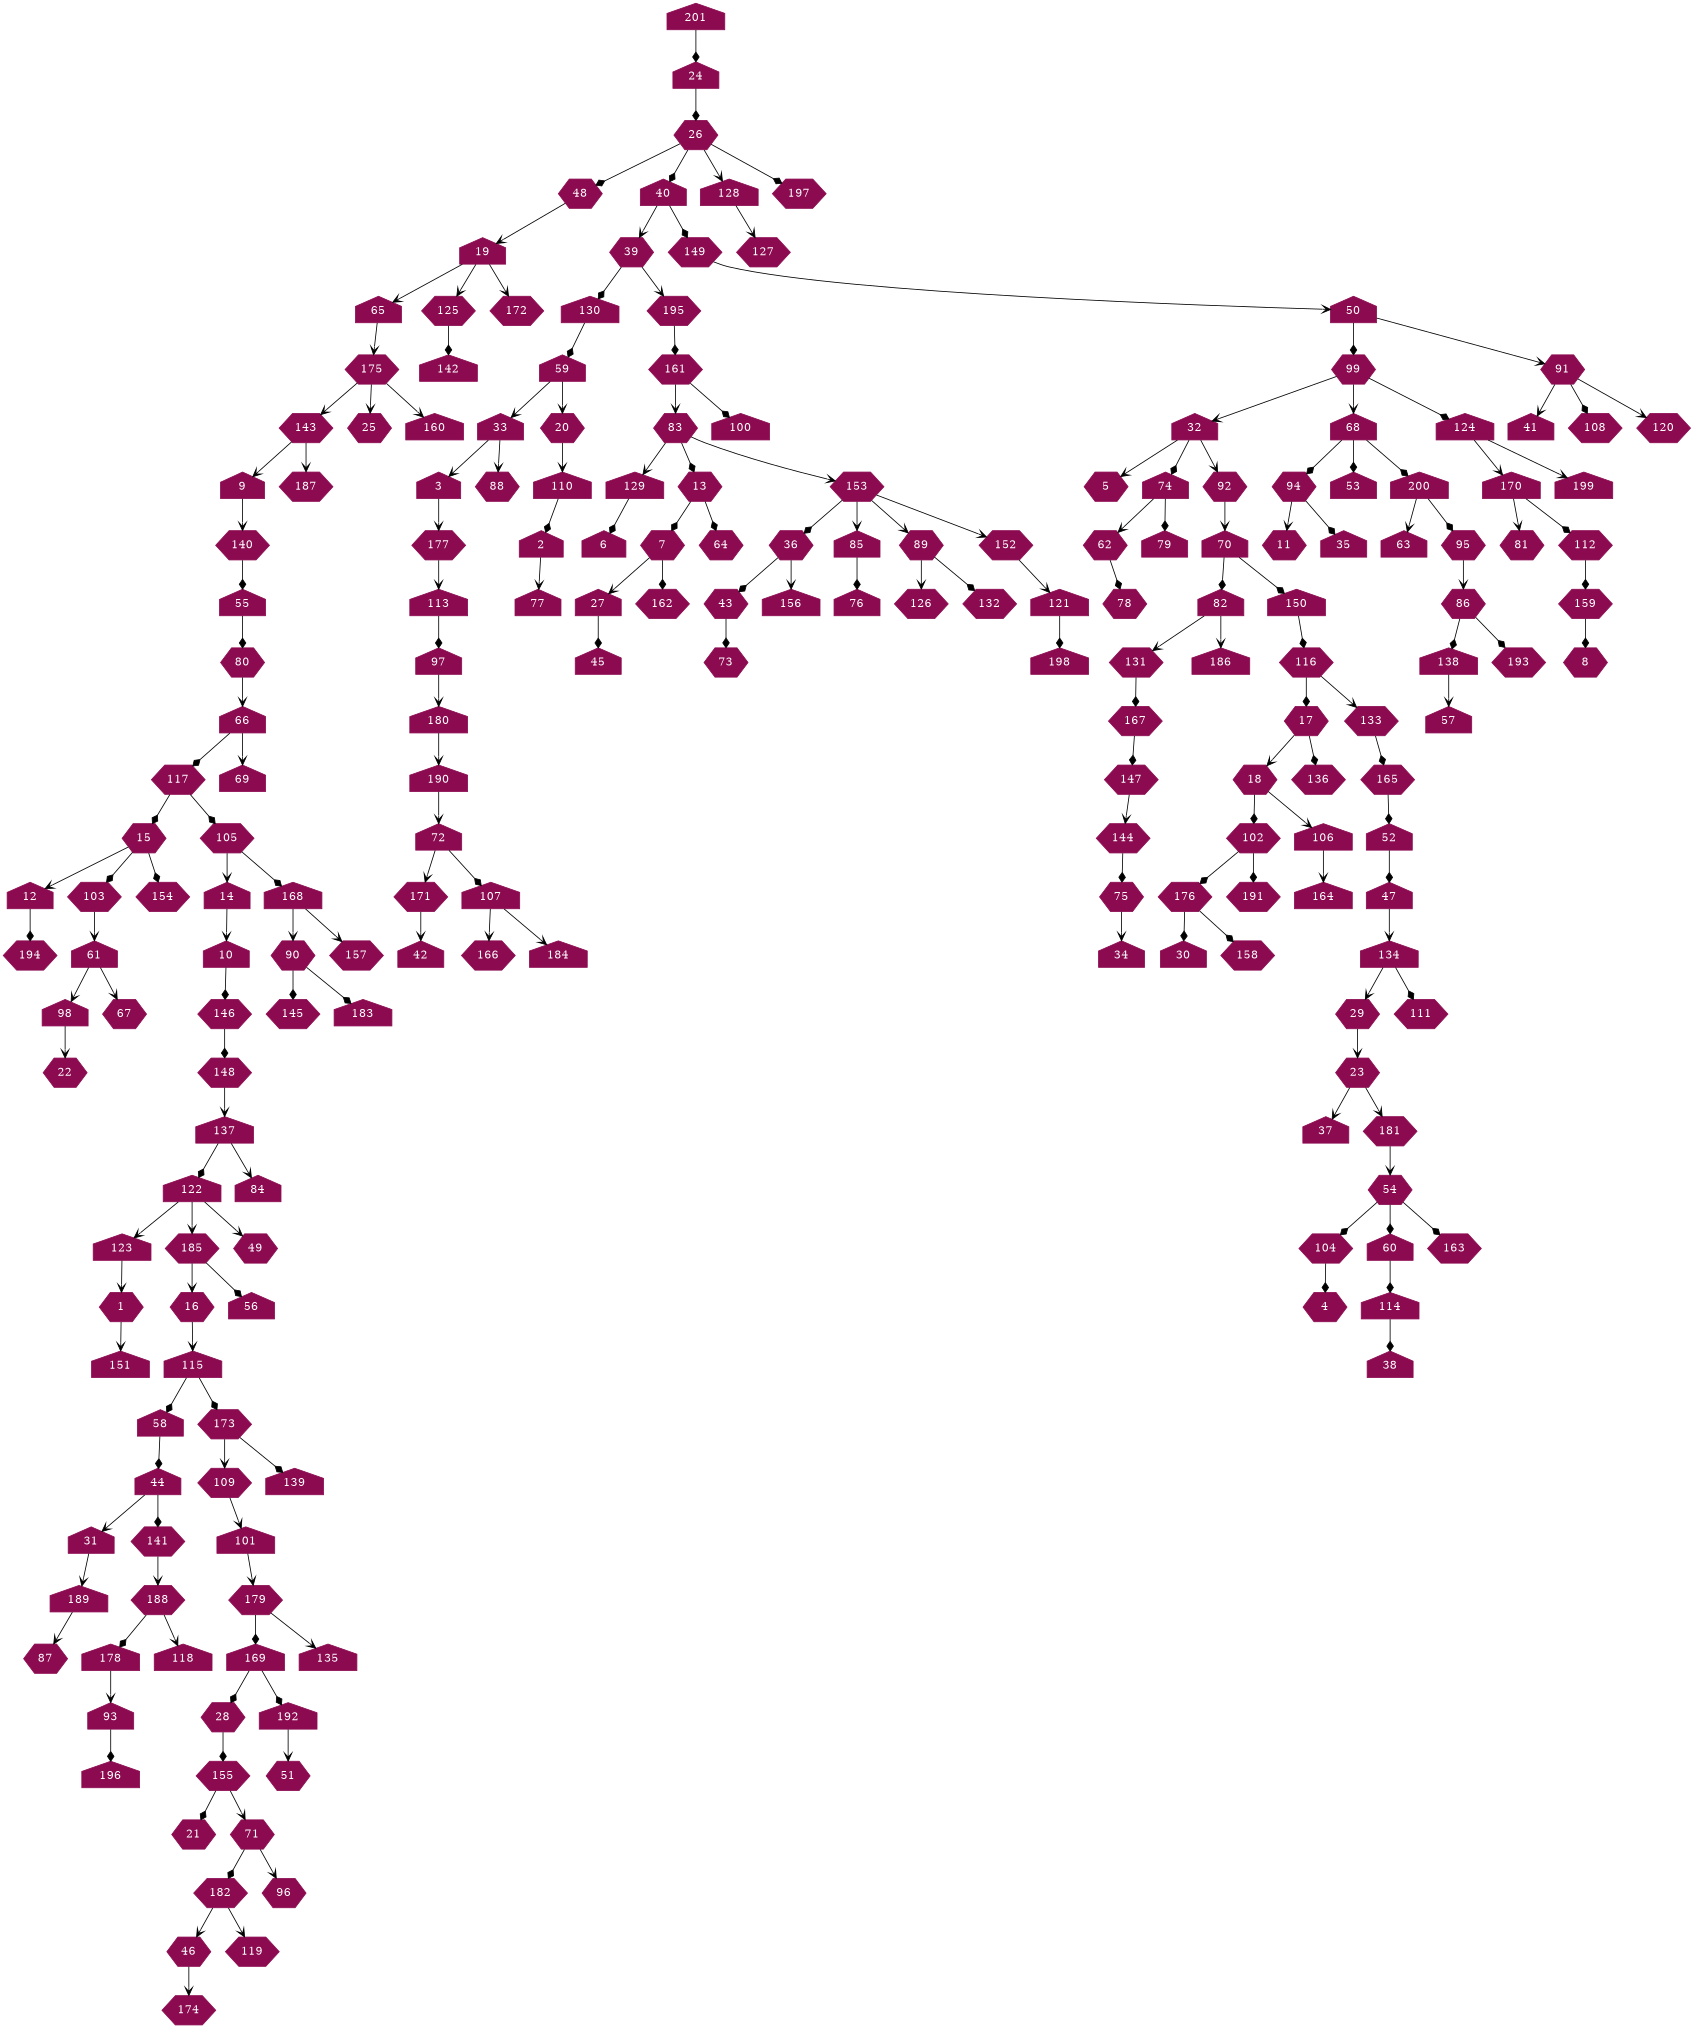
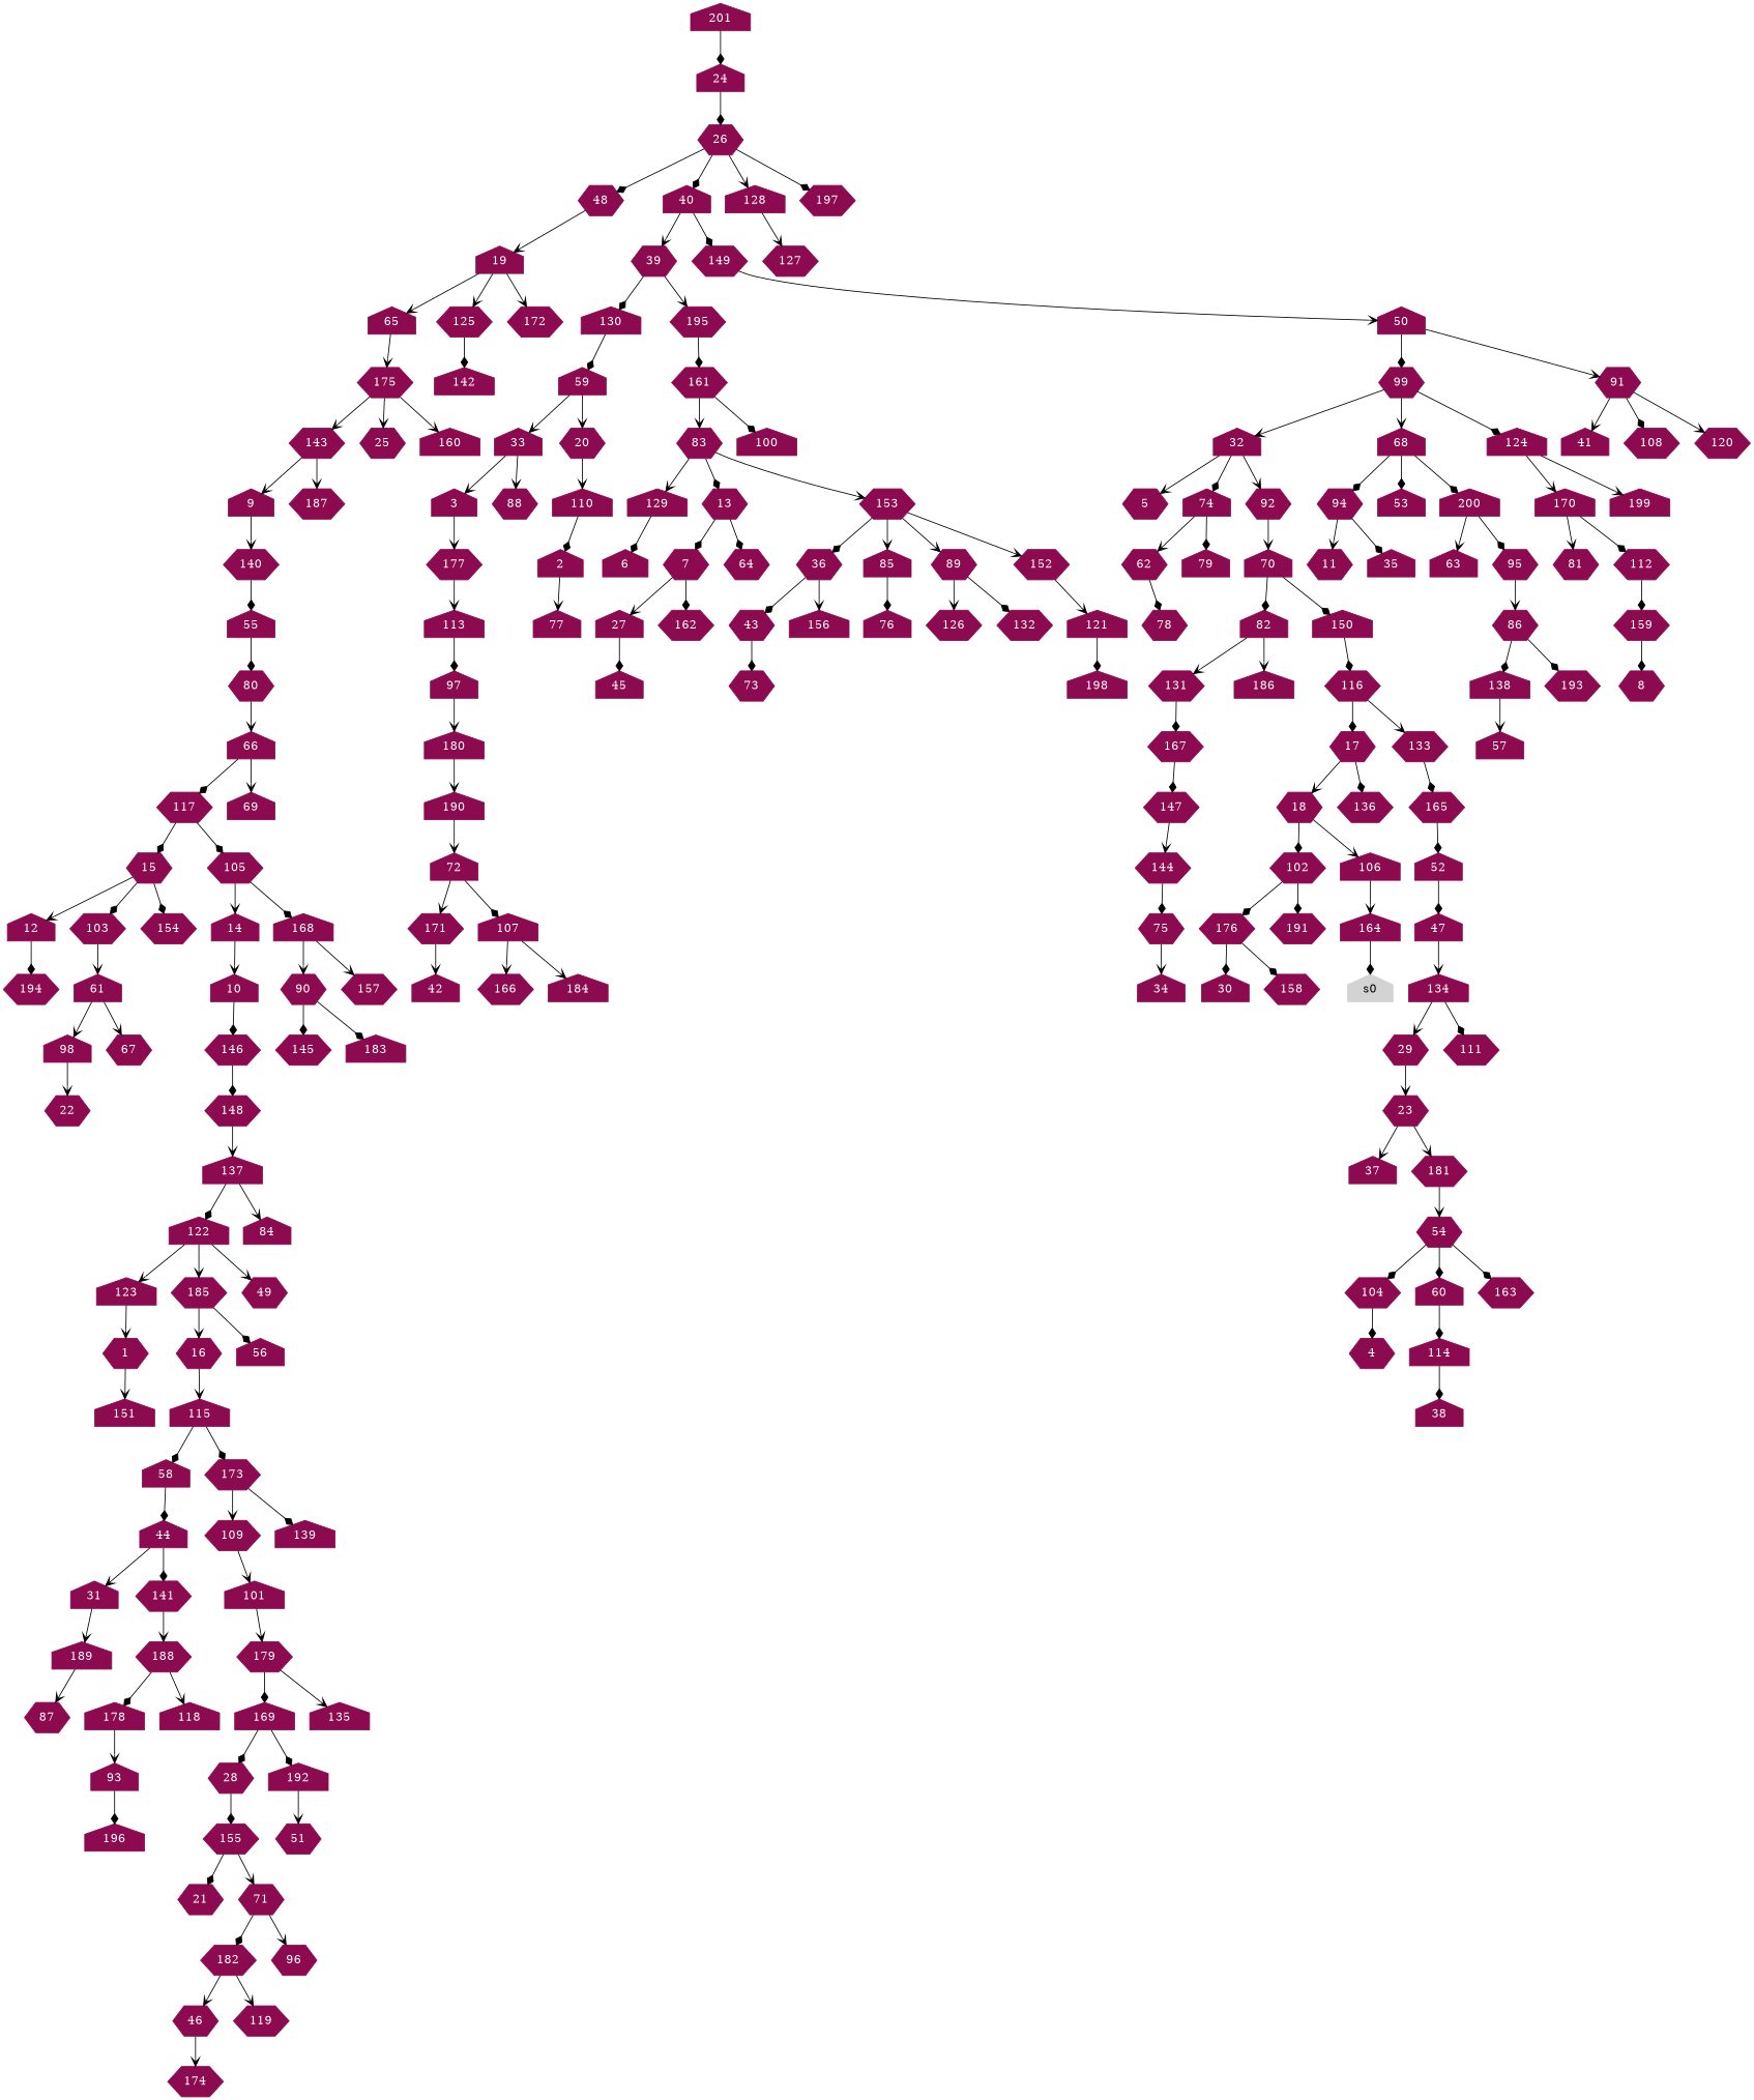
  digraph {
    node [color=deeppink4 fontcolor=white style=filled shape=hexagon]
    edge [arrowhead=vee]
    123 [shape=house]
    1
    151 [shape=house]
    110 [shape=house]
    2 [shape=house]
    77 [shape=house]
    33 [shape=house]
    3 [shape=house]
    88
    177
    104
    4
    32 [shape=house]
    5
    74 [shape=house]
    92
    129 [shape=house]
    6 [shape=house]
    13
    7
    64
    27 [shape=house]
    162
    159
    8
    143
    9 [shape=house]
    187
    140
    14 [shape=house]
    10 [shape=house]
    146
    94
    11
    35 [shape=house]
    15
    12 [shape=house]
    103
    154
    194
    83
    153
    105
    168 [shape=house]
    117
    185
    16
    56 [shape=house]
    115 [shape=house]
    116
    17
    133
    18
    136
    102
    106 [shape=house]
    48
    19 [shape=house]
    65 [shape=house]
    125
    172
    59 [shape=house]
    20
    155
    21
    71
    98 [shape=house]
    22
    29
    23
    37 [shape=house]
    181
    201 [shape=house]
    24 [shape=house]
    26
    175
    25
    160 [shape=house]
    40 [shape=house]
    128 [shape=house]
    197
    45 [shape=house]
    169 [shape=house]
    28
    192 [shape=house]
    134 [shape=house]
    111
    176
    30 [shape=house]
    158
    44 [shape=house]
    31 [shape=house]
    141
    189 [shape=house]
    99
    68 [shape=house]
    124 [shape=house]
    75
    34 [shape=house]
    36
    85 [shape=house]
    89
    152
    43
    156 [shape=house]
    114 [shape=house]
    38 [shape=house]
    39
    149
    130 [shape=house]
    195
    91
    41 [shape=house]
    108
    120
    171
    42 [shape=house]
    73
    58 [shape=house]
    182
    46
    119
    174
    52 [shape=house]
    47 [shape=house]
    122 [shape=house]
    49
    50 [shape=house]
    51
    165
    53 [shape=house]
    200 [shape=house]
    54
    60 [shape=house]
    163
    55 [shape=house]
    80
    138 [shape=house]
    57 [shape=house]
    173
    61 [shape=house]
    67
    62
    79 [shape=house]
    78
    63 [shape=house]
    95
    66 [shape=house]
    69 [shape=house]
    70 [shape=house]
    82 [shape=house]
    150 [shape=house]
    96
    190 [shape=house]
    72 [shape=house]
    107 [shape=house]
    144
    76 [shape=house]
    170 [shape=house]
    81
    112
    131
    186 [shape=house]
    161
    100 [shape=house]
    137 [shape=house]
    84 [shape=house]
    86
    193
    87
    126
    132
    90
    157
    145
    183 [shape=house]
    178 [shape=house]
    93 [shape=house]
    196 [shape=house]
    113 [shape=house]
    97 [shape=house]
    180 [shape=house]
    109
    101 [shape=house]
    179
    191
    164 [shape=house]
    166
    184 [shape=house]
    139 [shape=house]
    188
    118 [shape=house]
    121 [shape=house]
    198 [shape=house]
    199 [shape=house]
    142 [shape=house]
    127
    167
    135 [shape=house]
    148
    147
+   s0 [color=lightgrey fontcolor=black shape=house]
    123 -> 1
    1 -> 151
    110 -> 2 [arrowhead=diamond]
    2 -> 77
    33 -> 3
    33 -> 88
    3 -> 177
    177 -> 113
    104 -> 4 [arrowhead=diamond]
    32 -> 5
    32 -> 74 [arrowhead=diamond]
    32 -> 92
    74 -> 62
    74 -> 79 [arrowhead=diamond]
    92 -> 70
    129 -> 6 [arrowhead=diamond]
    13 -> 7 [arrowhead=diamond]
    13 -> 64 [arrowhead=diamond]
    7 -> 27
    7 -> 162 [arrowhead=diamond]
    27 -> 45 [arrowhead=diamond]
    159 -> 8 [arrowhead=diamond]
    143 -> 9
    143 -> 187
    9 -> 140
    140 -> 55 [arrowhead=diamond]
    14 -> 10
    10 -> 146 [arrowhead=diamond]
    146 -> 148 [arrowhead=diamond]
    94 -> 11
    94 -> 35 [arrowhead=diamond]
    15 -> 12
    15 -> 103 [arrowhead=diamond]
    15 -> 154 [arrowhead=diamond]
    12 -> 194 [arrowhead=diamond]
    103 -> 61
    83 -> 129
    83 -> 13 [arrowhead=diamond]
    83 -> 153
    153 -> 36 [arrowhead=diamond]
    153 -> 85
    153 -> 89
    153 -> 152
    105 -> 14
    105 -> 168 [arrowhead=diamond]
    168 -> 90
    168 -> 157
    117 -> 15 [arrowhead=diamond]
    117 -> 105 [arrowhead=diamond]
    185 -> 16
    185 -> 56 [arrowhead=diamond]
    16 -> 115
    115 -> 58 [arrowhead=diamond]
    115 -> 173 [arrowhead=diamond]
    116 -> 17 [arrowhead=diamond]
    116 -> 133
    17 -> 18
    17 -> 136 [arrowhead=diamond]
    133 -> 165 [arrowhead=diamond]
    18 -> 102 [arrowhead=diamond]
    18 -> 106
    102 -> 176 [arrowhead=diamond]
    102 -> 191 [arrowhead=diamond]
    106 -> 164
    48 -> 19
    19 -> 65
    19 -> 125
    19 -> 172
    65 -> 175
    125 -> 142 [arrowhead=diamond]
    59 -> 33
    59 -> 20
    20 -> 110
    155 -> 21 [arrowhead=diamond]
    155 -> 71
    71 -> 182 [arrowhead=diamond]
    71 -> 96
    98 -> 22
    29 -> 23
    23 -> 37
    23 -> 181
    181 -> 54
    201 -> 24 [arrowhead=diamond]
    24 -> 26 [arrowhead=diamond]
    26 -> 48 [arrowhead=diamond]
    26 -> 40 [arrowhead=diamond]
    26 -> 128
    26 -> 197 [arrowhead=diamond]
    175 -> 143
    175 -> 25
    175 -> 160
    40 -> 39
    40 -> 149 [arrowhead=diamond]
    128 -> 127
    169 -> 28 [arrowhead=diamond]
    169 -> 192 [arrowhead=diamond]
    28 -> 155 [arrowhead=diamond]
    192 -> 51
    134 -> 29
    134 -> 111 [arrowhead=diamond]
    176 -> 30 [arrowhead=diamond]
    176 -> 158 [arrowhead=diamond]
    44 -> 31
    44 -> 141 [arrowhead=diamond]
    31 -> 189
    141 -> 188
    189 -> 87
    99 -> 32
    99 -> 68
    99 -> 124 [arrowhead=diamond]
    68 -> 94 [arrowhead=diamond]
    68 -> 53 [arrowhead=diamond]
    68 -> 200 [arrowhead=diamond]
    124 -> 170
    124 -> 199
    75 -> 34
    36 -> 43 [arrowhead=diamond]
    36 -> 156
    85 -> 76 [arrowhead=diamond]
    89 -> 126
    89 -> 132 [arrowhead=diamond]
    152 -> 121
    43 -> 73 [arrowhead=diamond]
    114 -> 38 [arrowhead=diamond]
    39 -> 130 [arrowhead=diamond]
    39 -> 195
    149 -> 50
    130 -> 59 [arrowhead=diamond]
    195 -> 161 [arrowhead=diamond]
    91 -> 41
    91 -> 108 [arrowhead=diamond]
    91 -> 120
    171 -> 42
    58 -> 44 [arrowhead=diamond]
    182 -> 46
    182 -> 119
    46 -> 174
    52 -> 47 [arrowhead=diamond]
    47 -> 134
    122 -> 123
    122 -> 185
    122 -> 49
    50 -> 99 [arrowhead=diamond]
    50 -> 91
    165 -> 52 [arrowhead=diamond]
    200 -> 63
    200 -> 95 [arrowhead=diamond]
    54 -> 104 [arrowhead=diamond]
    54 -> 60 [arrowhead=diamond]
    54 -> 163 [arrowhead=diamond]
    60 -> 114 [arrowhead=diamond]
    55 -> 80 [arrowhead=diamond]
    80 -> 66
    138 -> 57
    173 -> 109
    173 -> 139 [arrowhead=diamond]
    61 -> 98
    61 -> 67
    62 -> 78 [arrowhead=diamond]
    95 -> 86
    66 -> 117 [arrowhead=diamond]
    66 -> 69
    70 -> 82 [arrowhead=diamond]
    70 -> 150 [arrowhead=diamond]
    82 -> 131
    82 -> 186
    150 -> 116 [arrowhead=diamond]
    190 -> 72
    72 -> 171
    72 -> 107 [arrowhead=diamond]
    107 -> 166
    107 -> 184
    144 -> 75 [arrowhead=diamond]
    170 -> 81
    170 -> 112 [arrowhead=diamond]
    112 -> 159 [arrowhead=diamond]
    131 -> 167 [arrowhead=diamond]
    161 -> 83
    161 -> 100 [arrowhead=diamond]
    137 -> 122 [arrowhead=diamond]
    137 -> 84
    86 -> 138 [arrowhead=diamond]
    86 -> 193 [arrowhead=diamond]
    90 -> 145 [arrowhead=diamond]
    90 -> 183 [arrowhead=diamond]
    178 -> 93
    93 -> 196 [arrowhead=diamond]
    113 -> 97 [arrowhead=diamond]
    97 -> 180
    180 -> 190
    109 -> 101
    101 -> 179
    179 -> 169 [arrowhead=diamond]
    179 -> 135
+   164 -> s0 [arrowhead=diamond]
    188 -> 178 [arrowhead=diamond]
    188 -> 118
    121 -> 198 [arrowhead=diamond]
    167 -> 147 [arrowhead=diamond]
    148 -> 137
    147 -> 144
  }
